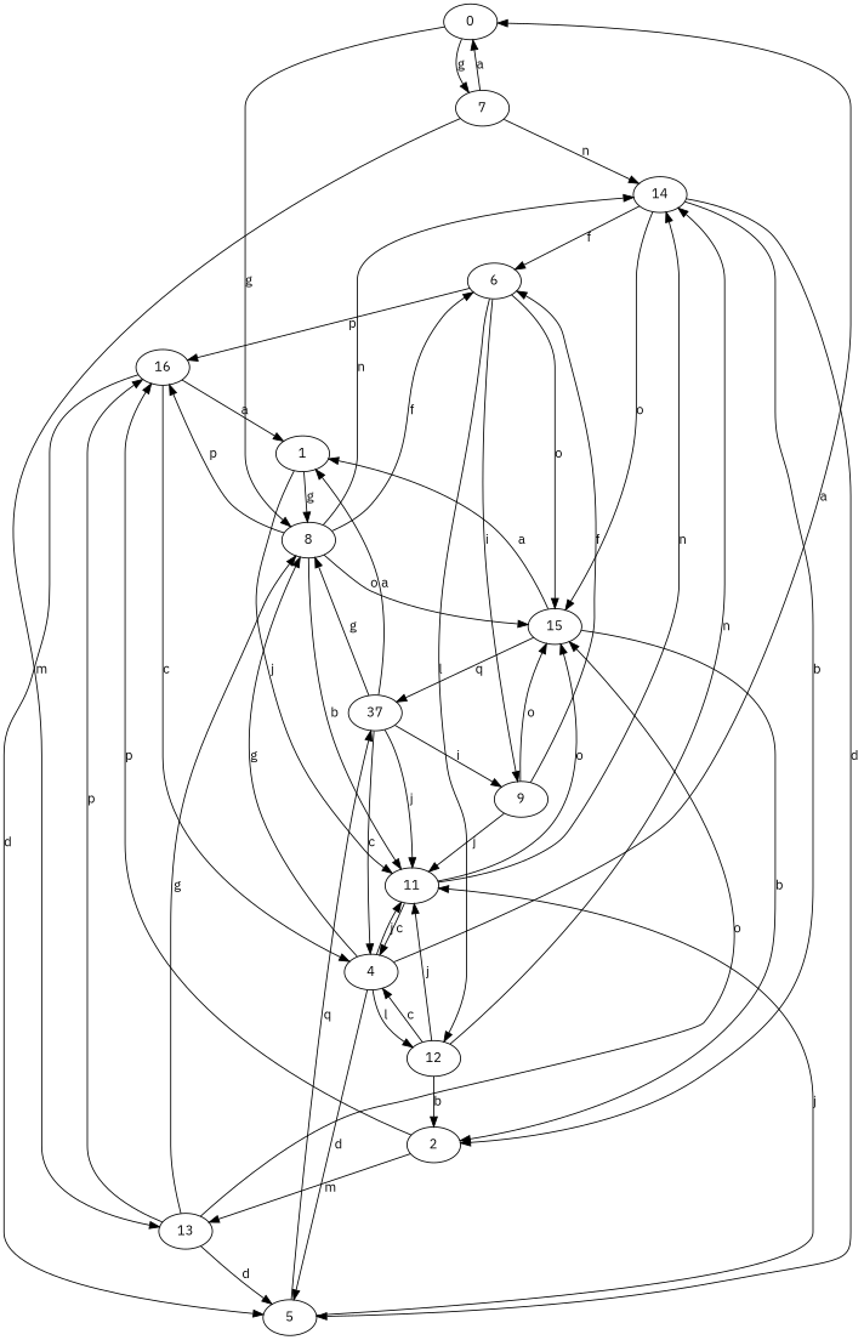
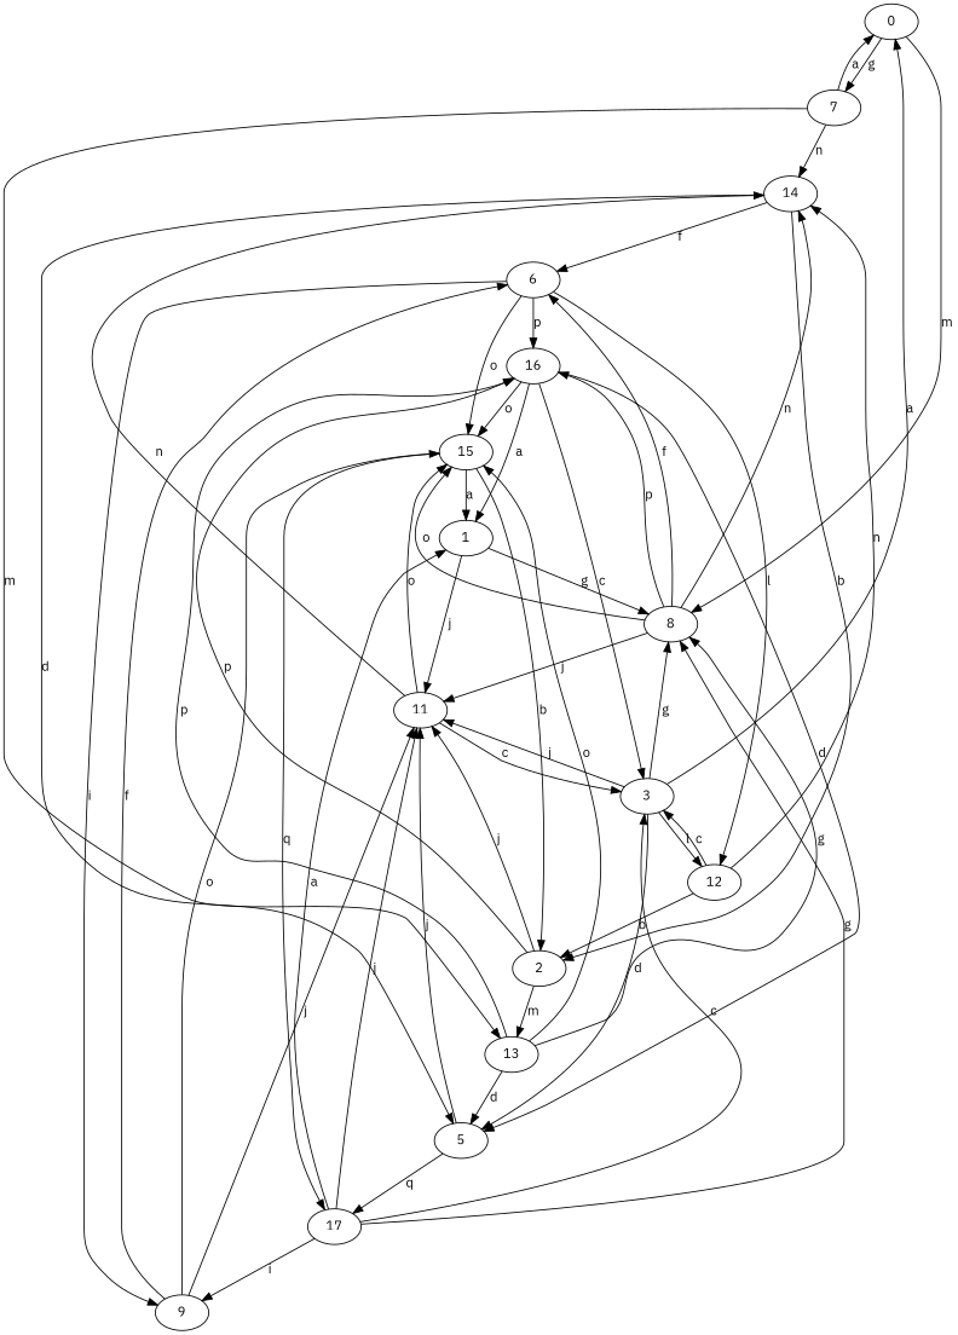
  strict digraph {
    fontname="IBM Plex Sans"
    node [fontname="IBM Plex Sans"]
    edge [fontname="IBM Plex Sans"]
    0
    7
    8
    13
    14
    11
    16
    6
    15
    1
-   3 [label=4]
+   3
    2
    5
    12
-   17 [label=37]
+   17
    9
    0 -> 7 [label=g]
-   0 -> 8 [label=g]
+   0 -> 8 [label=m]
    7 -> 0 [label=a]
    7 -> 13 [label=m]
    7 -> 14 [label=n]
    8 -> 14 [label=n]
-   8 -> 11 [label=b]
+   8 -> 11 [label=j]
    8 -> 16 [label=p]
    8 -> 6 [label=f]
    8 -> 15 [label=o]
    13 -> 8 [label=g]
    13 -> 16 [label=p]
    13 -> 15 [label=o]
    13 -> 5 [label=d]
    14 -> 6 [label=f]
-   14 -> 15 [label=o]
+   16 -> 15 [label=o]
    14 -> 2 [label=b]
    14 -> 5 [label=d]
    11 -> 14 [label=n]
    11 -> 15 [label=o]
    11 -> 3 [label=c]
    16 -> 1 [label=a]
    16 -> 3 [label=c]
    16 -> 5 [label=d]
    6 -> 16 [label=p]
    6 -> 15 [label=o]
    6 -> 12 [label=l]
    6 -> 9 [label=i]
    15 -> 1 [label=a]
    15 -> 2 [label=b]
    15 -> 17 [label=q]
    1 -> 8 [label=g]
    1 -> 11 [label=j]
    3 -> 0 [label=a]
    3 -> 8 [label=g]
    3 -> 11 [label=j]
    3 -> 5 [label=d]
    3 -> 12 [label=l]
    2 -> 13 [label=m]
-   12 -> 11 [label=j]
+   2 -> 11 [label=j]
    2 -> 16 [label=p]
    5 -> 11 [label=j]
    5 -> 17 [label=q]
    12 -> 14 [label=n]
    12 -> 3 [label=c]
    12 -> 2 [label=b]
    17 -> 8 [label=g]
    17 -> 11 [label=j]
    17 -> 1 [label=a]
    17 -> 3 [label=c]
    17 -> 9 [label=i]
    9 -> 11 [label=j]
    9 -> 6 [label=f]
    9 -> 15 [label=o]
  }
